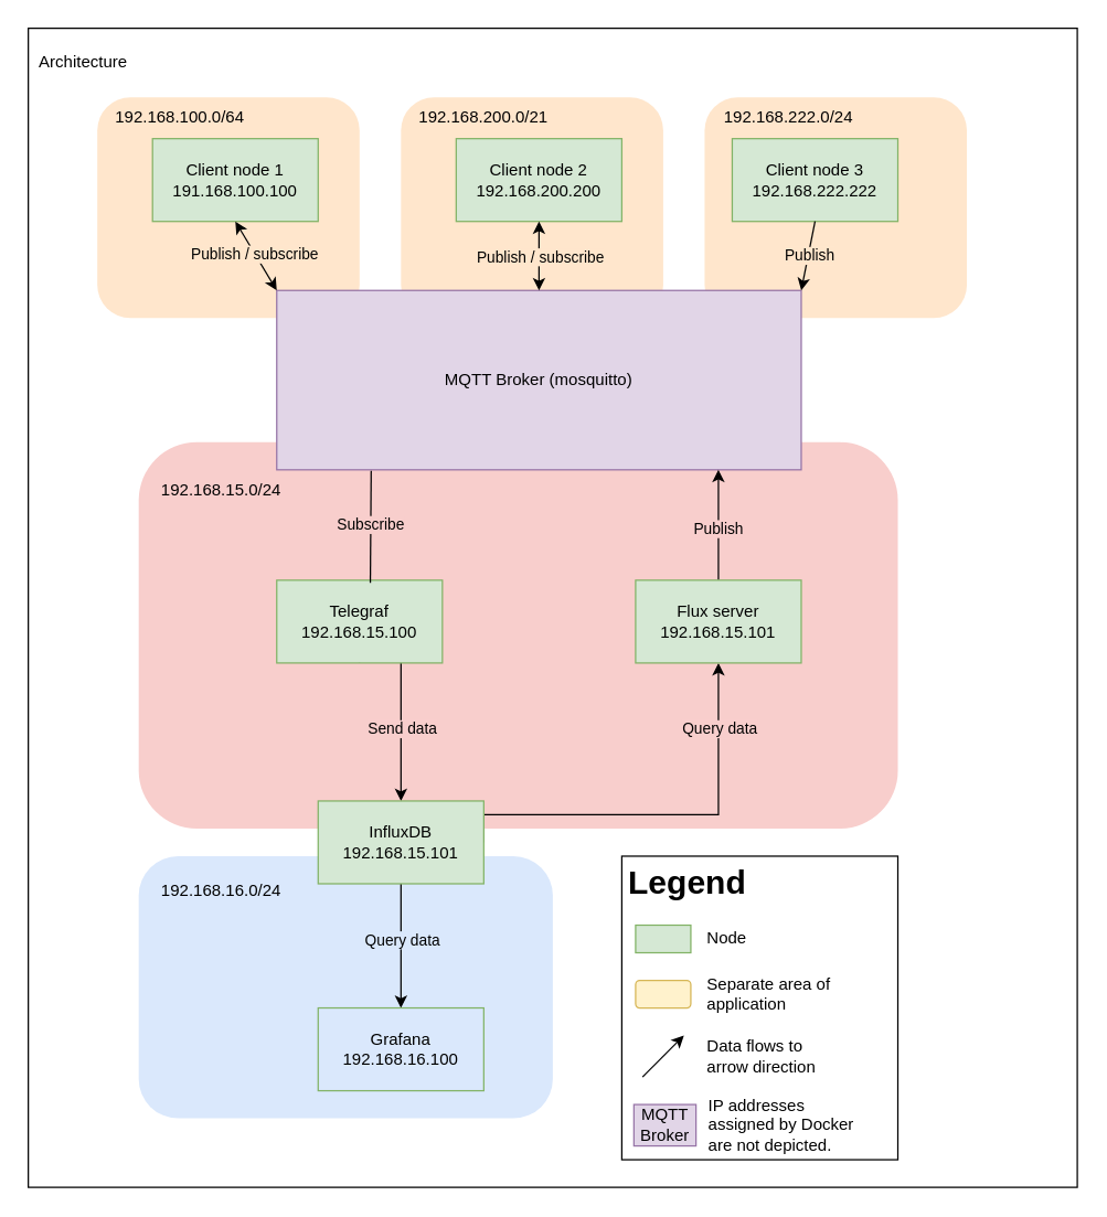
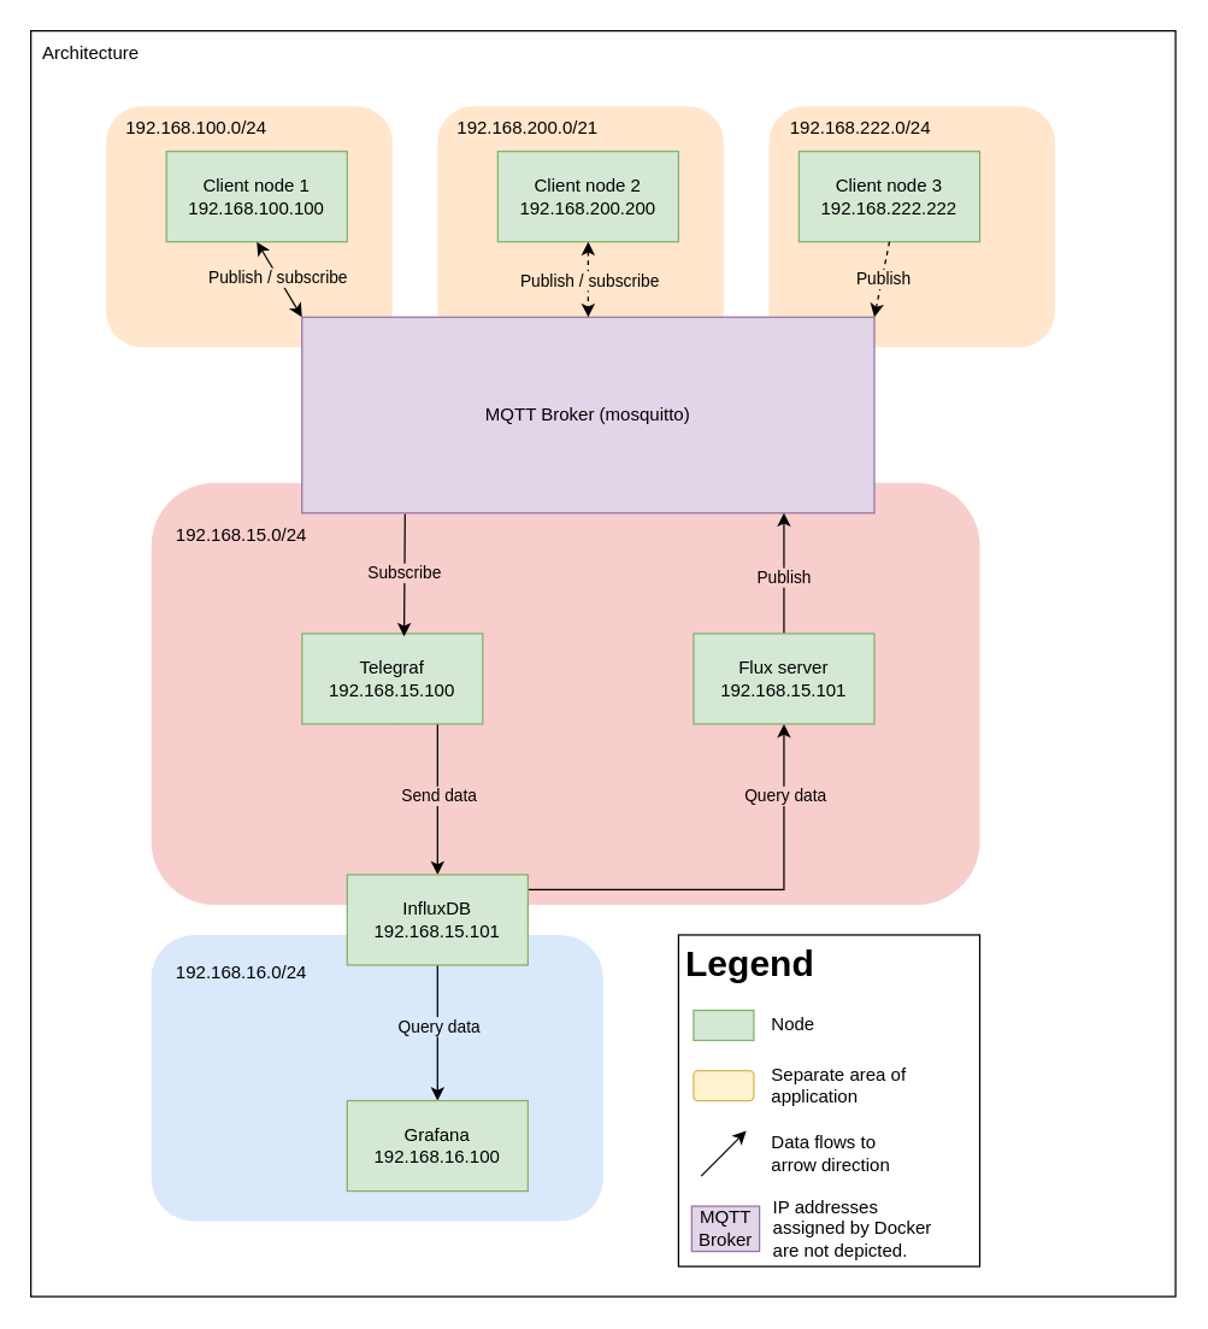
  <mxCell id="0" />
  <mxCell id="1" parent="0" />
  <mxCell id="2" value="" style="rounded=0;whiteSpace=wrap;html=1;" parent="1" vertex="1"><mxGeometry x="20" y="20" width="760" height="840" as="geometry" /></mxCell>
  <mxCell id="3" value="&lt;div style=&quot;&quot;&gt;&lt;br&gt;&lt;/div&gt;" style="rounded=1;whiteSpace=wrap;html=1;strokeColor=none;fillColor=#ffe6cc;align=left;" parent="1" vertex="1"><mxGeometry x="510" y="70" width="190" height="160" as="geometry" /></mxCell>
  <mxCell id="4" value="192.168.222.0/24" style="text;html=1;strokeColor=none;fillColor=none;align=center;verticalAlign=middle;whiteSpace=wrap;rounded=0;" parent="1" vertex="1"><mxGeometry x="541.25" y="70" width="60" height="30" as="geometry" /></mxCell>
  <mxCell id="5" value="&lt;div style=&quot;&quot;&gt;&lt;br&gt;&lt;/div&gt;" style="rounded=1;whiteSpace=wrap;html=1;strokeColor=none;fillColor=#ffe6cc;align=left;" parent="1" vertex="1"><mxGeometry x="290" y="70" width="190" height="160" as="geometry" /></mxCell>
  <mxCell id="6" value="192.168.200.0/21" style="text;html=1;strokeColor=none;fillColor=none;align=center;verticalAlign=middle;whiteSpace=wrap;rounded=0;" parent="1" vertex="1"><mxGeometry x="320" y="70" width="60" height="30" as="geometry" /></mxCell>
  <mxCell id="7" value="" style="rounded=1;whiteSpace=wrap;html=1;strokeColor=none;fillColor=#DAE8FC;" parent="1" vertex="1"><mxGeometry x="100" y="620" width="300" height="190" as="geometry" /></mxCell>
  <mxCell id="8" value="" style="rounded=1;whiteSpace=wrap;html=1;fillColor=#F8CECC;strokeColor=none;" parent="1" vertex="1"><mxGeometry x="100" y="320" width="550" height="280" as="geometry" /></mxCell>
  <mxCell id="9" value="&lt;div style=&quot;&quot;&gt;&lt;br&gt;&lt;/div&gt;" style="rounded=1;whiteSpace=wrap;html=1;strokeColor=none;fillColor=#ffe6cc;align=left;" parent="1" vertex="1"><mxGeometry x="70" y="70" width="190" height="160" as="geometry" /></mxCell>
  <mxCell id="10" value="MQTT Broker (mosquitto)" style="rounded=0;whiteSpace=wrap;html=1;fillColor=#e1d5e7;strokeColor=#9673a6;glass=0;shadow=0;" parent="1" vertex="1"><mxGeometry x="200" y="210" width="380" height="130" as="geometry" /></mxCell>
- <mxCell id="11" value="&lt;div&gt;Client node 1&lt;br&gt;191.168.100.100&lt;/div&gt;" style="rounded=0;whiteSpace=wrap;html=1;fillColor=#d5e8d4;strokeColor=#82b366;" parent="1" vertex="1"><mxGeometry x="110" y="100" width="120" height="60" as="geometry" /></mxCell>
+ <mxCell id="11" value="&lt;div&gt;Client node 1&lt;br&gt;192.168.100.100&lt;/div&gt;" style="rounded=0;whiteSpace=wrap;html=1;fillColor=#d5e8d4;strokeColor=#82b366;" parent="1" vertex="1"><mxGeometry x="110" y="100" width="120" height="60" as="geometry" /></mxCell>
  <mxCell id="12" value="&lt;div&gt;Client node 2&lt;br&gt;192.168.200.200&lt;/div&gt;" style="rounded=0;whiteSpace=wrap;html=1;fillColor=#d5e8d4;strokeColor=#82b366;" parent="1" vertex="1"><mxGeometry x="330" y="100" width="120" height="60" as="geometry" /></mxCell>
  <mxCell id="13" value="&lt;div&gt;Client node 3&lt;br&gt;192.168.222.222&lt;/div&gt;" style="rounded=0;whiteSpace=wrap;html=1;fillColor=#d5e8d4;strokeColor=#82b366;" parent="1" vertex="1"><mxGeometry x="530" y="100" width="120" height="60" as="geometry" /></mxCell>
- <mxCell id="14" style="rounded=0;orthogonalLoop=1;jettySize=auto;html=1;exitX=0.5;exitY=1;exitDx=0;exitDy=0;entryX=0.5;entryY=0;entryDx=0;entryDy=0;startArrow=classic;startFill=1;" parent="1" source="12" target="10" edge="1"><mxGeometry relative="1" as="geometry"><mxPoint x="350" y="250" as="targetPoint" /><mxPoint x="350" y="132" as="sourcePoint" /></mxGeometry></mxCell>
+ <mxCell id="14" style="rounded=0;orthogonalLoop=1;jettySize=auto;html=1;exitX=0.5;exitY=1;exitDx=0;exitDy=0;entryX=0.5;entryY=0;entryDx=0;entryDy=0;startArrow=classic;startFill=1;dashed=1;" parent="1" source="12" target="10" edge="1"><mxGeometry relative="1" as="geometry"><mxPoint x="350" y="250" as="targetPoint" /><mxPoint x="350" y="132" as="sourcePoint" /></mxGeometry></mxCell>
  <mxCell id="15" value="Publish / subscribe" style="edgeLabel;html=1;align=center;verticalAlign=middle;resizable=0;points=[];labelBackgroundColor=#FFE6CC;" parent="14" vertex="1" connectable="0"><mxGeometry x="-0.004" y="-2" relative="1" as="geometry"><mxPoint x="2" as="offset" /></mxGeometry></mxCell>
- <mxCell id="16" style="rounded=0;orthogonalLoop=1;jettySize=auto;html=1;exitX=0.5;exitY=1;exitDx=0;exitDy=0;startArrow=none;startFill=0;entryX=1;entryY=0;entryDx=0;entryDy=0;endArrow=classic;endFill=1;" parent="1" source="13" target="10" edge="1"><mxGeometry relative="1" as="geometry"><mxPoint x="590" y="230" as="targetPoint" /><mxPoint x="490" y="140" as="sourcePoint" /></mxGeometry></mxCell>
+ <mxCell id="16" style="rounded=0;orthogonalLoop=1;jettySize=auto;html=1;exitX=0.5;exitY=1;exitDx=0;exitDy=0;startArrow=none;startFill=0;entryX=1;entryY=0;entryDx=0;entryDy=0;endArrow=classic;endFill=1;dashed=1;" parent="1" source="13" target="10" edge="1"><mxGeometry relative="1" as="geometry"><mxPoint x="590" y="230" as="targetPoint" /><mxPoint x="490" y="140" as="sourcePoint" /></mxGeometry></mxCell>
  <mxCell id="17" value="Publish" style="edgeLabel;align=center;verticalAlign=middle;resizable=0;points=[];labelBackgroundColor=#FFE6CC;html=1;" parent="16" vertex="1" connectable="0"><mxGeometry x="-0.033" y="-2" relative="1" as="geometry"><mxPoint x="2" as="offset" /></mxGeometry></mxCell>
  <mxCell id="18" style="edgeStyle=orthogonalEdgeStyle;rounded=0;orthogonalLoop=1;jettySize=auto;html=1;exitX=0.5;exitY=1;exitDx=0;exitDy=0;entryX=0.5;entryY=0;entryDx=0;entryDy=0;" parent="1" source="20" target="25" edge="1"><mxGeometry relative="1" as="geometry"><Array as="points"><mxPoint x="260" y="440" /><mxPoint x="290" y="440" /></Array></mxGeometry></mxCell>
  <mxCell id="19" value="Send data" style="edgeLabel;html=1;align=center;verticalAlign=middle;resizable=0;points=[];labelBackgroundColor=#F8CECC;" parent="18" vertex="1" connectable="0"><mxGeometry x="0.01" y="1" relative="1" as="geometry"><mxPoint x="-1" y="51" as="offset" /></mxGeometry></mxCell>
  <mxCell id="20" value="Telegraf&lt;br&gt;192.168.15.100" style="rounded=0;whiteSpace=wrap;html=1;fillColor=#d5e8d4;strokeColor=#82b366;" parent="1" vertex="1"><mxGeometry x="200" y="420" width="120" height="60" as="geometry" /></mxCell>
  <mxCell id="21" style="edgeStyle=orthogonalEdgeStyle;rounded=0;orthogonalLoop=1;jettySize=auto;html=1;exitX=0.5;exitY=1;exitDx=0;exitDy=0;entryX=0.5;entryY=0;entryDx=0;entryDy=0;" parent="1" source="25" target="26" edge="1"><mxGeometry relative="1" as="geometry"><Array as="points"><mxPoint x="290" y="710" /><mxPoint x="290" y="710" /></Array></mxGeometry></mxCell>
  <mxCell id="22" value="Query data" style="edgeLabel;html=1;align=center;verticalAlign=middle;resizable=0;points=[];labelBackgroundColor=#DAE8FC;" parent="21" vertex="1" connectable="0"><mxGeometry x="0.545" y="1" relative="1" as="geometry"><mxPoint x="-1" y="-30" as="offset" /></mxGeometry></mxCell>
  <mxCell id="23" style="edgeStyle=orthogonalEdgeStyle;rounded=0;orthogonalLoop=1;jettySize=auto;html=1;exitX=1;exitY=0.5;exitDx=0;exitDy=0;entryX=0.5;entryY=1;entryDx=0;entryDy=0;" parent="1" source="25" target="40" edge="1"><mxGeometry relative="1" as="geometry"><Array as="points"><mxPoint x="350" y="590" /><mxPoint x="520" y="590" /></Array></mxGeometry></mxCell>
  <mxCell id="24" value="Query data" style="edgeLabel;html=1;align=center;verticalAlign=middle;resizable=0;points=[];labelBackgroundColor=#F8CECC;" parent="23" vertex="1" connectable="0"><mxGeometry x="0.485" y="-3" relative="1" as="geometry"><mxPoint x="-3" y="-30" as="offset" /></mxGeometry></mxCell>
  <mxCell id="25" value="InfluxDB&lt;br&gt;192.168.15.101" style="rounded=0;whiteSpace=wrap;html=1;fillColor=#d5e8d4;strokeColor=#82b366;" parent="1" vertex="1"><mxGeometry x="230" y="580" width="120" height="60" as="geometry" /></mxCell>
- <mxCell id="26" value="Grafana&lt;br&gt;192.168.16.100" style="rounded=0;whiteSpace=wrap;html=1;fillColor=#dae8fc;strokeColor=#82b366;" parent="1" vertex="1"><mxGeometry x="230" y="730" width="120" height="60" as="geometry" /></mxCell>
+ <mxCell id="26" value="Grafana&lt;br&gt;192.168.16.100" style="rounded=0;whiteSpace=wrap;html=1;fillColor=#d5e8d4;strokeColor=#82b366;" parent="1" vertex="1"><mxGeometry x="230" y="730" width="120" height="60" as="geometry" /></mxCell>
  <mxCell id="27" style="edgeStyle=orthogonalEdgeStyle;rounded=0;orthogonalLoop=1;jettySize=auto;html=1;exitX=0.5;exitY=0;exitDx=0;exitDy=0;" parent="1" source="40" edge="1"><mxGeometry relative="1" as="geometry"><Array as="points"><mxPoint x="520" y="340" /></Array><mxPoint x="520" y="340" as="targetPoint" /></mxGeometry></mxCell>
  <mxCell id="28" value="Publish" style="edgeLabel;html=1;align=center;verticalAlign=middle;resizable=0;points=[];labelBackgroundColor=#F8CECC;" parent="27" vertex="1" connectable="0"><mxGeometry x="0.016" y="-1" relative="1" as="geometry"><mxPoint x="-2" y="3" as="offset" /></mxGeometry></mxCell>
  <mxCell id="29" value="&lt;h1&gt;Legend&lt;br&gt;&lt;/h1&gt;" style="text;html=1;strokeColor=default;fillColor=none;spacing=5;spacingTop=-20;whiteSpace=wrap;overflow=hidden;rounded=0;" parent="1" vertex="1"><mxGeometry x="450" y="620" width="200" height="220" as="geometry" /></mxCell>
  <mxCell id="30" value="" style="rounded=0;whiteSpace=wrap;html=1;fillColor=#d5e8d4;strokeColor=#82b366;" parent="1" vertex="1"><mxGeometry x="460" y="670" width="40" height="20" as="geometry" /></mxCell>
  <mxCell id="31" value="Node" style="text;html=1;strokeColor=none;fillColor=none;align=left;verticalAlign=middle;whiteSpace=wrap;rounded=0;" parent="1" vertex="1"><mxGeometry x="510" y="665" width="40" height="30" as="geometry" /></mxCell>
  <mxCell id="32" value="" style="endArrow=classic;html=1;rounded=0;" parent="1" edge="1"><mxGeometry width="50" height="50" relative="1" as="geometry"><mxPoint x="465" y="780" as="sourcePoint" /><mxPoint x="495" y="750" as="targetPoint" /></mxGeometry></mxCell>
  <mxCell id="33" value="Data flows to arrow direction" style="text;html=1;strokeColor=none;fillColor=none;align=left;verticalAlign=middle;whiteSpace=wrap;rounded=0;" parent="1" vertex="1"><mxGeometry x="510" y="750" width="100" height="30" as="geometry" /></mxCell>
  <mxCell id="34" value="" style="rounded=1;whiteSpace=wrap;html=1;fillColor=#fff2cc;strokeColor=#d6b656;" parent="1" vertex="1"><mxGeometry x="460" y="710" width="40" height="20" as="geometry" /></mxCell>
  <mxCell id="35" value="Separate area of application" style="text;html=1;strokeColor=none;fillColor=none;align=left;verticalAlign=middle;whiteSpace=wrap;rounded=0;" parent="1" vertex="1"><mxGeometry x="510" y="705" width="100" height="30" as="geometry" /></mxCell>
- <mxCell id="36" value="Architecture" style="text;html=1;strokeColor=none;fillColor=none;align=center;verticalAlign=middle;whiteSpace=wrap;rounded=0;" parent="1" vertex="1"><mxGeometry x="30" y="30" width="60" height="30" as="geometry" /></mxCell>
- <mxCell id="37" value="192.168.100.0/64" style="text;html=1;strokeColor=none;fillColor=none;align=center;verticalAlign=middle;whiteSpace=wrap;rounded=0;" parent="1" vertex="1"><mxGeometry x="100" y="70" width="60" height="30" as="geometry" /></mxCell>
+ <mxCell id="36" value="Architecture" style="text;html=1;strokeColor=none;fillColor=none;align=center;verticalAlign=middle;whiteSpace=wrap;rounded=0;" parent="1" vertex="1"><mxGeometry x="30" y="20" width="60" height="30" as="geometry" /></mxCell>
+ <mxCell id="37" value="192.168.100.0/24" style="text;html=1;strokeColor=none;fillColor=none;align=center;verticalAlign=middle;whiteSpace=wrap;rounded=0;" parent="1" vertex="1"><mxGeometry x="100" y="70" width="60" height="30" as="geometry" /></mxCell>
  <mxCell id="38" value="192.168.15.0/24" style="text;html=1;strokeColor=none;fillColor=none;align=center;verticalAlign=middle;whiteSpace=wrap;rounded=0;" parent="1" vertex="1"><mxGeometry x="130" y="340" width="60" height="30" as="geometry" /></mxCell>
  <mxCell id="39" value="192.168.16.0/24" style="text;html=1;strokeColor=none;fillColor=none;align=center;verticalAlign=middle;whiteSpace=wrap;rounded=0;" parent="1" vertex="1"><mxGeometry x="130" y="630" width="60" height="30" as="geometry" /></mxCell>
  <mxCell id="40" value="Flux server&lt;br&gt;192.168.15.101" style="rounded=0;whiteSpace=wrap;html=1;fillColor=#d5e8d4;strokeColor=#82b366;" parent="1" vertex="1"><mxGeometry x="460" y="420" width="120" height="60" as="geometry" /></mxCell>
  <mxCell id="41" value="IP addresses assigned by Docker are not depicted." style="text;html=1;strokeColor=none;fillColor=none;align=left;verticalAlign=middle;whiteSpace=wrap;rounded=0;" parent="1" vertex="1"><mxGeometry x="511.25" y="800" width="120" height="30" as="geometry" /></mxCell>
  <mxCell id="42" value="&lt;div&gt;MQTT Broker&lt;/div&gt;" style="rounded=0;whiteSpace=wrap;html=1;fillColor=#e1d5e7;strokeColor=#9673a6;glass=0;shadow=0;" parent="1" vertex="1"><mxGeometry x="458.75" y="800" width="45" height="30" as="geometry" /></mxCell>
  <mxCell id="43" style="rounded=0;orthogonalLoop=1;jettySize=auto;html=1;exitX=0.5;exitY=1;exitDx=0;exitDy=0;startArrow=classic;startFill=1;entryX=0;entryY=0;entryDx=0;entryDy=0;" parent="1" source="11" target="10" edge="1"><mxGeometry relative="1" as="geometry"><mxPoint x="170" y="210" as="targetPoint" /><mxPoint x="70" y="120" as="sourcePoint" /></mxGeometry></mxCell>
  <mxCell id="44" value="Publish / subscribe" style="edgeLabel;html=1;align=center;verticalAlign=middle;resizable=0;points=[];labelBackgroundColor=#FFE6CC;" parent="43" vertex="1" connectable="0"><mxGeometry x="-0.095" relative="1" as="geometry"><mxPoint y="1" as="offset" /></mxGeometry></mxCell>
- <mxCell id="45" value="" style="endArrow=none;html=1;rounded=0;exitX=0.18;exitY=1.005;exitDx=0;exitDy=0;exitPerimeter=0;entryX=0.565;entryY=0.032;entryDx=0;entryDy=0;entryPerimeter=0;" parent="1" source="10" target="20" edge="1"><mxGeometry width="50" height="50" relative="1" as="geometry"><mxPoint x="190" y="440" as="sourcePoint" /><mxPoint x="240" y="390" as="targetPoint" /></mxGeometry></mxCell>
+ <mxCell id="45" value="" style="endArrow=classic;html=1;rounded=0;exitX=0.18;exitY=1.005;exitDx=0;exitDy=0;exitPerimeter=0;entryX=0.565;entryY=0.032;entryDx=0;entryDy=0;entryPerimeter=0;" parent="1" source="10" target="20" edge="1"><mxGeometry width="50" height="50" relative="1" as="geometry"><mxPoint x="190" y="440" as="sourcePoint" /><mxPoint x="240" y="390" as="targetPoint" /></mxGeometry></mxCell>
  <mxCell id="46" value="Subscribe" style="edgeLabel;html=1;align=center;verticalAlign=middle;resizable=0;points=[];labelBackgroundColor=#F8CECC;" parent="45" vertex="1" connectable="0"><mxGeometry x="0.054" y="-1" relative="1" as="geometry"><mxPoint y="-4" as="offset" /></mxGeometry></mxCell>
